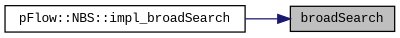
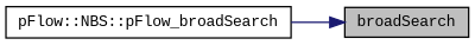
  digraph {
    rankdir=RL
    fontname="Liberation Mono"
    node [color=black fontname="Liberation Mono" fontsize=10 shape=record style=filled]
    n1 [fillcolor=grey75 fontcolor=black height=0.2 label=broadSearch width=0.4]
-   n2 [fillcolor=white height=0.2 label="pFlow::NBS::impl_broadSearch" width=0.4]
+   n2 [fillcolor=white height=0.2 label="pFlow::NBS::pFlow_broadSearch" width=0.4]
    n1 -> n2 [color=midnightblue dir=back fontname="Liberation Mono" fontsize=10 labelfontname=Helvetica labelfontsize=10 style=solid]
  }
